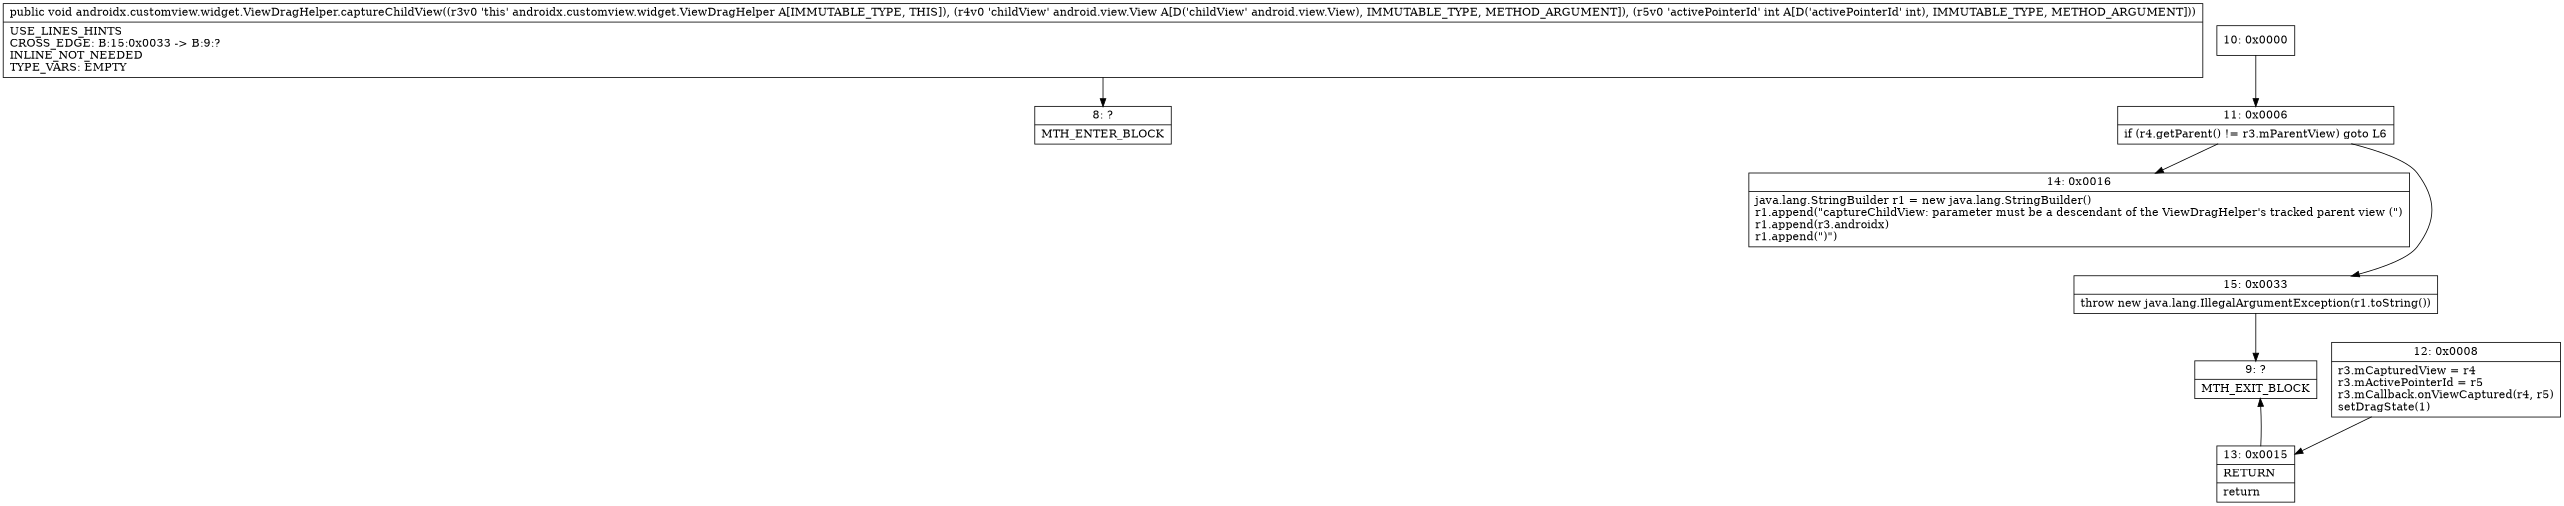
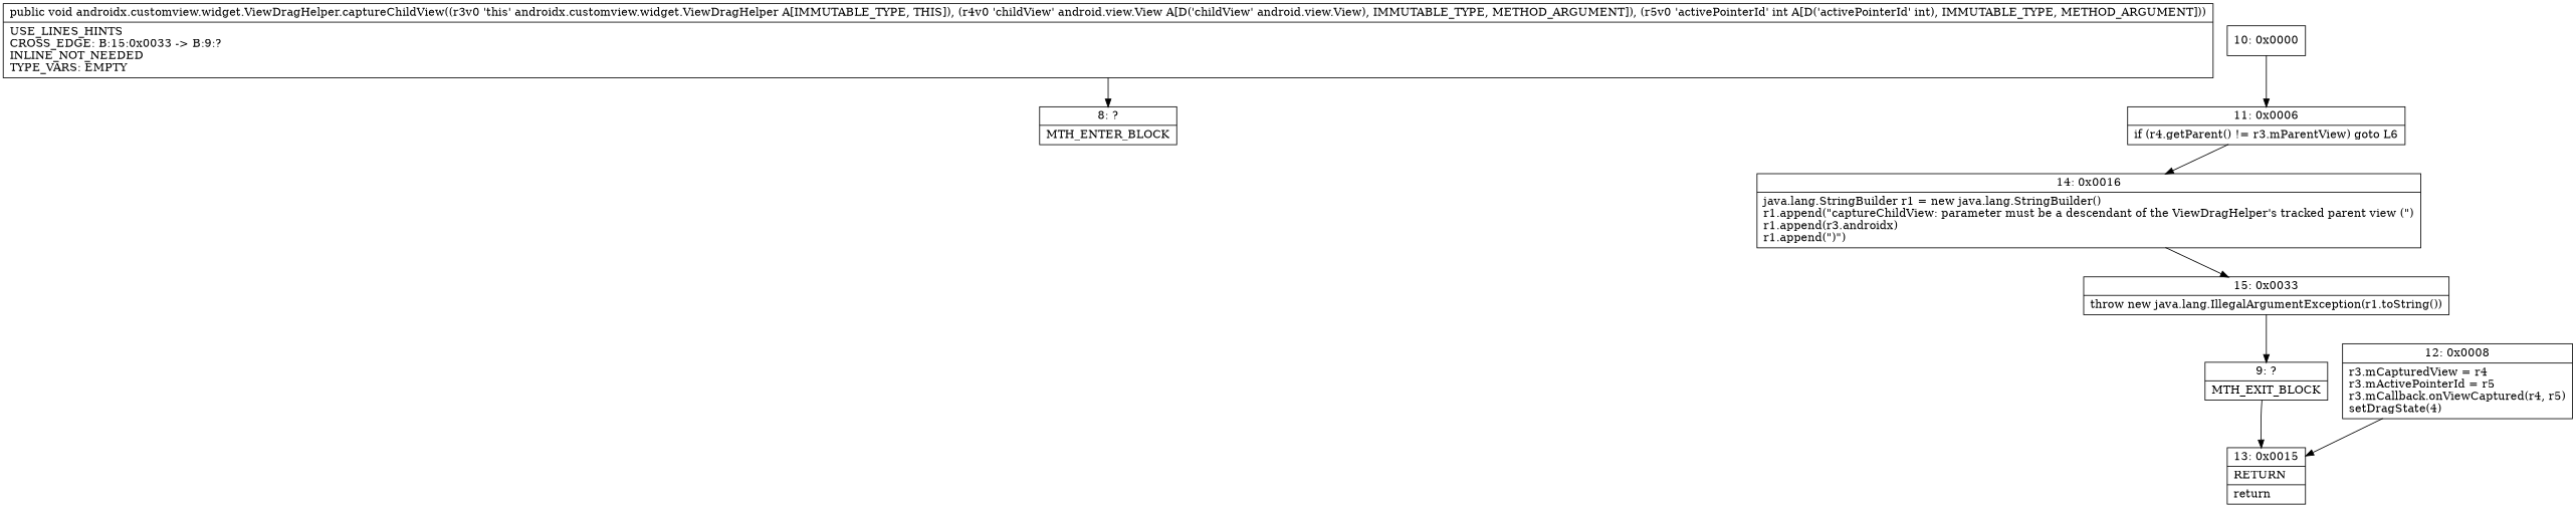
  digraph {
    node [shape=record]
    n1 [label="{8\:\ ?|MTH_ENTER_BLOCK\l}"]
    n2 [label="{10\:\ 0x0000}"]
    n3 [label="{11\:\ 0x0006|if (r4.getParent() != r3.mParentView) goto L6\l}"]
    n4 [label="{14\:\ 0x0016|java.lang.StringBuilder r1 = new java.lang.StringBuilder()\lr1.append(\"captureChildView: parameter must be a descendant of the ViewDragHelper's tracked parent view (\")\lr1.append(r3.androidx)\lr1.append(\")\")\l}"]
-   n5 [label="{12\:\ 0x0008|r3.mCapturedView = r4\lr3.mActivePointerId = r5\lr3.mCallback.onViewCaptured(r4, r5)\lsetDragState(1)\l}"]
+   n5 [label="{12\:\ 0x0008|r3.mCapturedView = r4\lr3.mActivePointerId = r5\lr3.mCallback.onViewCaptured(r4, r5)\lsetDragState(4)\l}"]
    n6 [label="{13\:\ 0x0015|RETURN\l|return\l}"]
    n7 [label="{15\:\ 0x0033|throw new java.lang.IllegalArgumentException(r1.toString())\l}"]
    n8 [label="{9\:\ ?|MTH_EXIT_BLOCK\l}"]
    n9 [label="{public void androidx.customview.widget.ViewDragHelper.captureChildView((r3v0 'this' androidx.customview.widget.ViewDragHelper A[IMMUTABLE_TYPE, THIS]), (r4v0 'childView' android.view.View A[D('childView' android.view.View), IMMUTABLE_TYPE, METHOD_ARGUMENT]), (r5v0 'activePointerId' int A[D('activePointerId' int), IMMUTABLE_TYPE, METHOD_ARGUMENT]))  | USE_LINES_HINTS\lCROSS_EDGE: B:15:0x0033 \-\> B:9:?\lINLINE_NOT_NEEDED\lTYPE_VARS: EMPTY\l}"]
    n2 -> n3
    n3 -> n4
-   n3 -> n7
+   n4 -> n7
    n5 -> n6
-   n6 -> n8
+   n8 -> n6
    n7 -> n8
    n9 -> n1
  }
